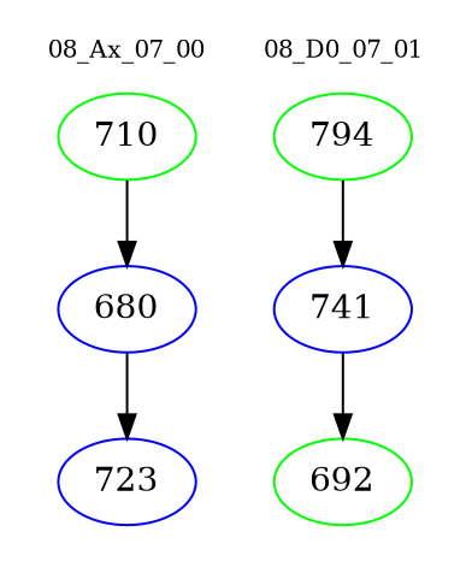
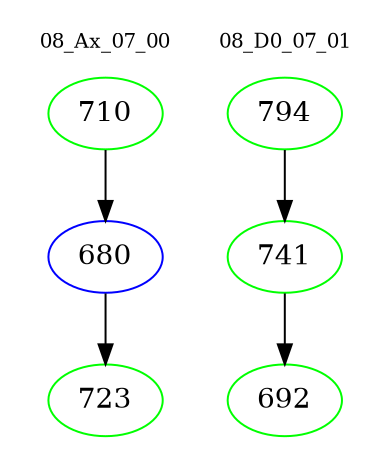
  digraph {
    node [color=green]
    edge [color=black]
    n1 [label=710]
    n2 [color=blue label=680]
-   n3 [color=blue label=723]
+   n3 [label=723]
    n4 [label=794]
-   n5 [color=blue label=741]
+   n5 [label=741]
    n6 [label=692]
    subgraph cluster_1 {
      color=white
      fontsize=10
      label="08_Ax_07_00"
      n1
      n2
      n3
    }
    subgraph cluster_2 {
      color=white
      fontsize=10
      label="08_D0_07_01"
      n4
      n5
      n6
    }
    n1 -> n2
    n2 -> n3
    n4 -> n5
    n5 -> n6
  }
